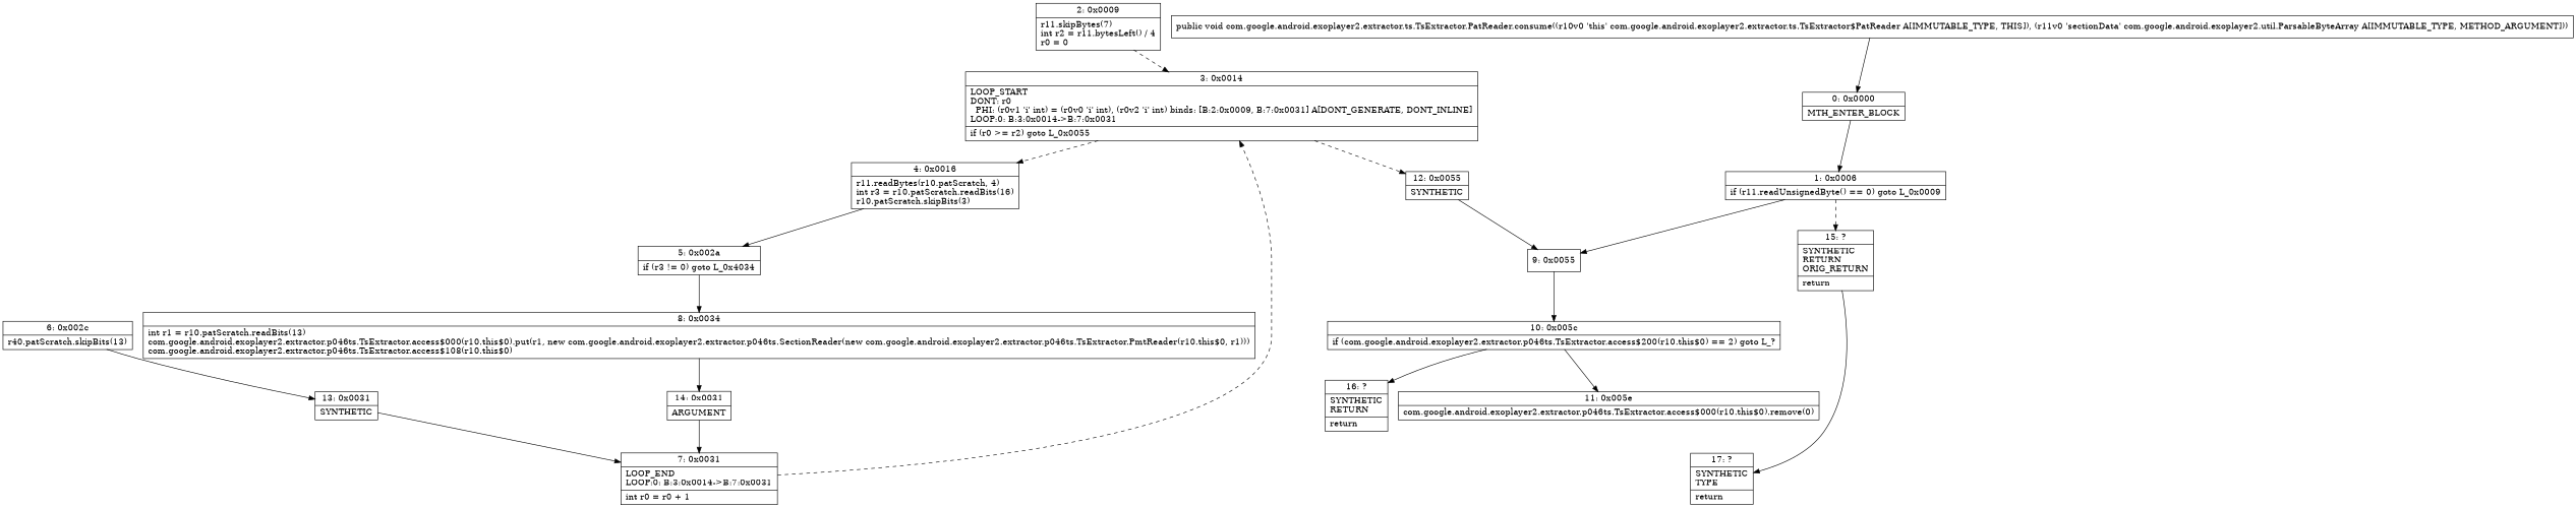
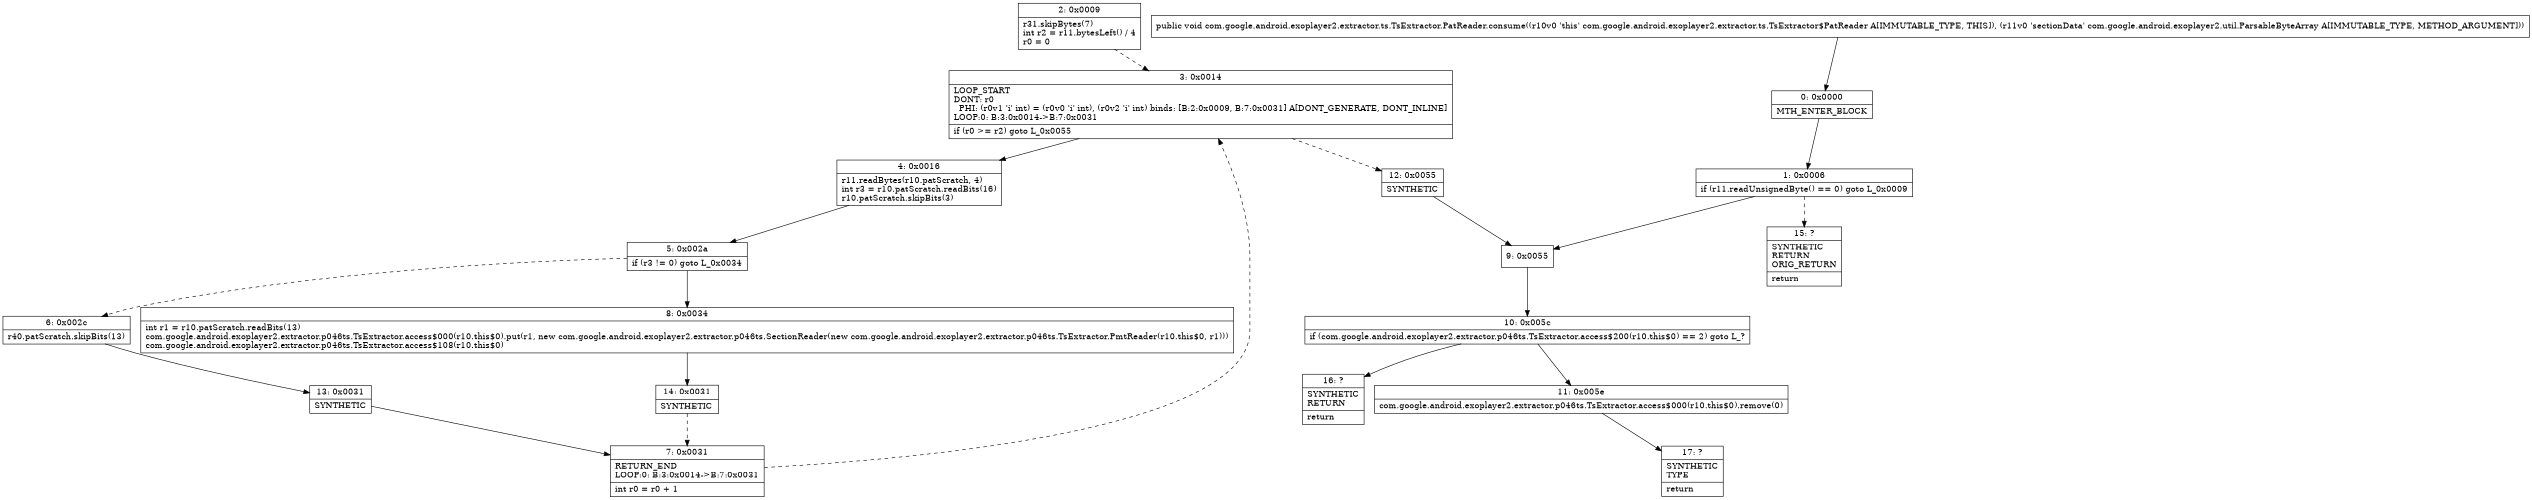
  digraph {
    node [shape=record]
    n1 [label="{0\:\ 0x0000|MTH_ENTER_BLOCK\l}"]
    n2 [label="{1\:\ 0x0006|if (r11.readUnsignedByte() == 0) goto L_0x0009\l}"]
    n3 [label="{15\:\ ?|SYNTHETIC\lRETURN\lORIG_RETURN\l|return\l}"]
    n4 [label="{9\:\ 0x0055}"]
-   n5 [label="{2\:\ 0x0009|r11.skipBytes(7)\lint r2 = r11.bytesLeft() \/ 4\lr0 = 0\l}"]
+   n5 [label="{2\:\ 0x0009|r31.skipBytes(7)\lint r2 = r11.bytesLeft() \/ 4\lr0 = 0\l}"]
    n6 [label="{3\:\ 0x0014|LOOP_START\lDONT: r0 \l  PHI: (r0v1 'i' int) = (r0v0 'i' int), (r0v2 'i' int) binds: [B:2:0x0009, B:7:0x0031] A[DONT_GENERATE, DONT_INLINE]\lLOOP:0: B:3:0x0014\-\>B:7:0x0031\l|if (r0 \>= r2) goto L_0x0055\l}"]
    n7 [label="{4\:\ 0x0016|r11.readBytes(r10.patScratch, 4)\lint r3 = r10.patScratch.readBits(16)\lr10.patScratch.skipBits(3)\l}"]
    n8 [label="{12\:\ 0x0055|SYNTHETIC\l}"]
-   n9 [label="{5\:\ 0x002a|if (r3 != 0) goto L_0x4034\l}"]
+   n9 [label="{5\:\ 0x002a|if (r3 != 0) goto L_0x0034\l}"]
    n10 [label="{6\:\ 0x002c|r40.patScratch.skipBits(13)\l}"]
    n11 [label="{8\:\ 0x0034|int r1 = r10.patScratch.readBits(13)\lcom.google.android.exoplayer2.extractor.p046ts.TsExtractor.access$000(r10.this$0).put(r1, new com.google.android.exoplayer2.extractor.p046ts.SectionReader(new com.google.android.exoplayer2.extractor.p046ts.TsExtractor.PmtReader(r10.this$0, r1)))\lcom.google.android.exoplayer2.extractor.p046ts.TsExtractor.access$108(r10.this$0)\l}"]
    n12 [label="{13\:\ 0x0031|SYNTHETIC\l}"]
-   n13 [label="{14\:\ 0x0031|ARGUMENT\l}"]
-   n14 [label="{7\:\ 0x0031|LOOP_END\lLOOP:0: B:3:0x0014\-\>B:7:0x0031\l|int r0 = r0 + 1\l}"]
+   n13 [label="{14\:\ 0x0031|SYNTHETIC\l}"]
+   n14 [label="{7\:\ 0x0031|RETURN_END\lLOOP:0: B:3:0x0014\-\>B:7:0x0031\l|int r0 = r0 + 1\l}"]
    n15 [label="{10\:\ 0x005c|if (com.google.android.exoplayer2.extractor.p046ts.TsExtractor.access$200(r10.this$0) == 2) goto L_?\l}"]
    n16 [label="{11\:\ 0x005e|com.google.android.exoplayer2.extractor.p046ts.TsExtractor.access$000(r10.this$0).remove(0)\l}"]
    n17 [label="{16\:\ ?|SYNTHETIC\lRETURN\l|return\l}"]
    n18 [label="{17\:\ ?|SYNTHETIC\lTYPE\l|return\l}"]
    n19 [label="{public void com.google.android.exoplayer2.extractor.ts.TsExtractor.PatReader.consume((r10v0 'this' com.google.android.exoplayer2.extractor.ts.TsExtractor$PatReader A[IMMUTABLE_TYPE, THIS]), (r11v0 'sectionData' com.google.android.exoplayer2.util.ParsableByteArray A[IMMUTABLE_TYPE, METHOD_ARGUMENT])) }"]
    n1 -> n2
    n2 -> n3 [style=dashed]
    n2 -> n4
    n4 -> n15
    n5 -> n6 [style=dashed]
-   n6 -> n7 [style=dashed]
+   n6 -> n7 [style=solid]
    n6 -> n8 [style=dashed]
    n7 -> n9
    n8 -> n4
+   n9 -> n10 [style=dashed]
    n9 -> n11
    n10 -> n12
    n11 -> n13
    n12 -> n14
-   n13 -> n14
+   n13 -> n14 [style=dashed]
    n14 -> n6 [style=dashed]
    n15 -> n16 [style=solid]
    n15 -> n17
-   n3 -> n18
+   n16 -> n18
    n19 -> n1
  }
